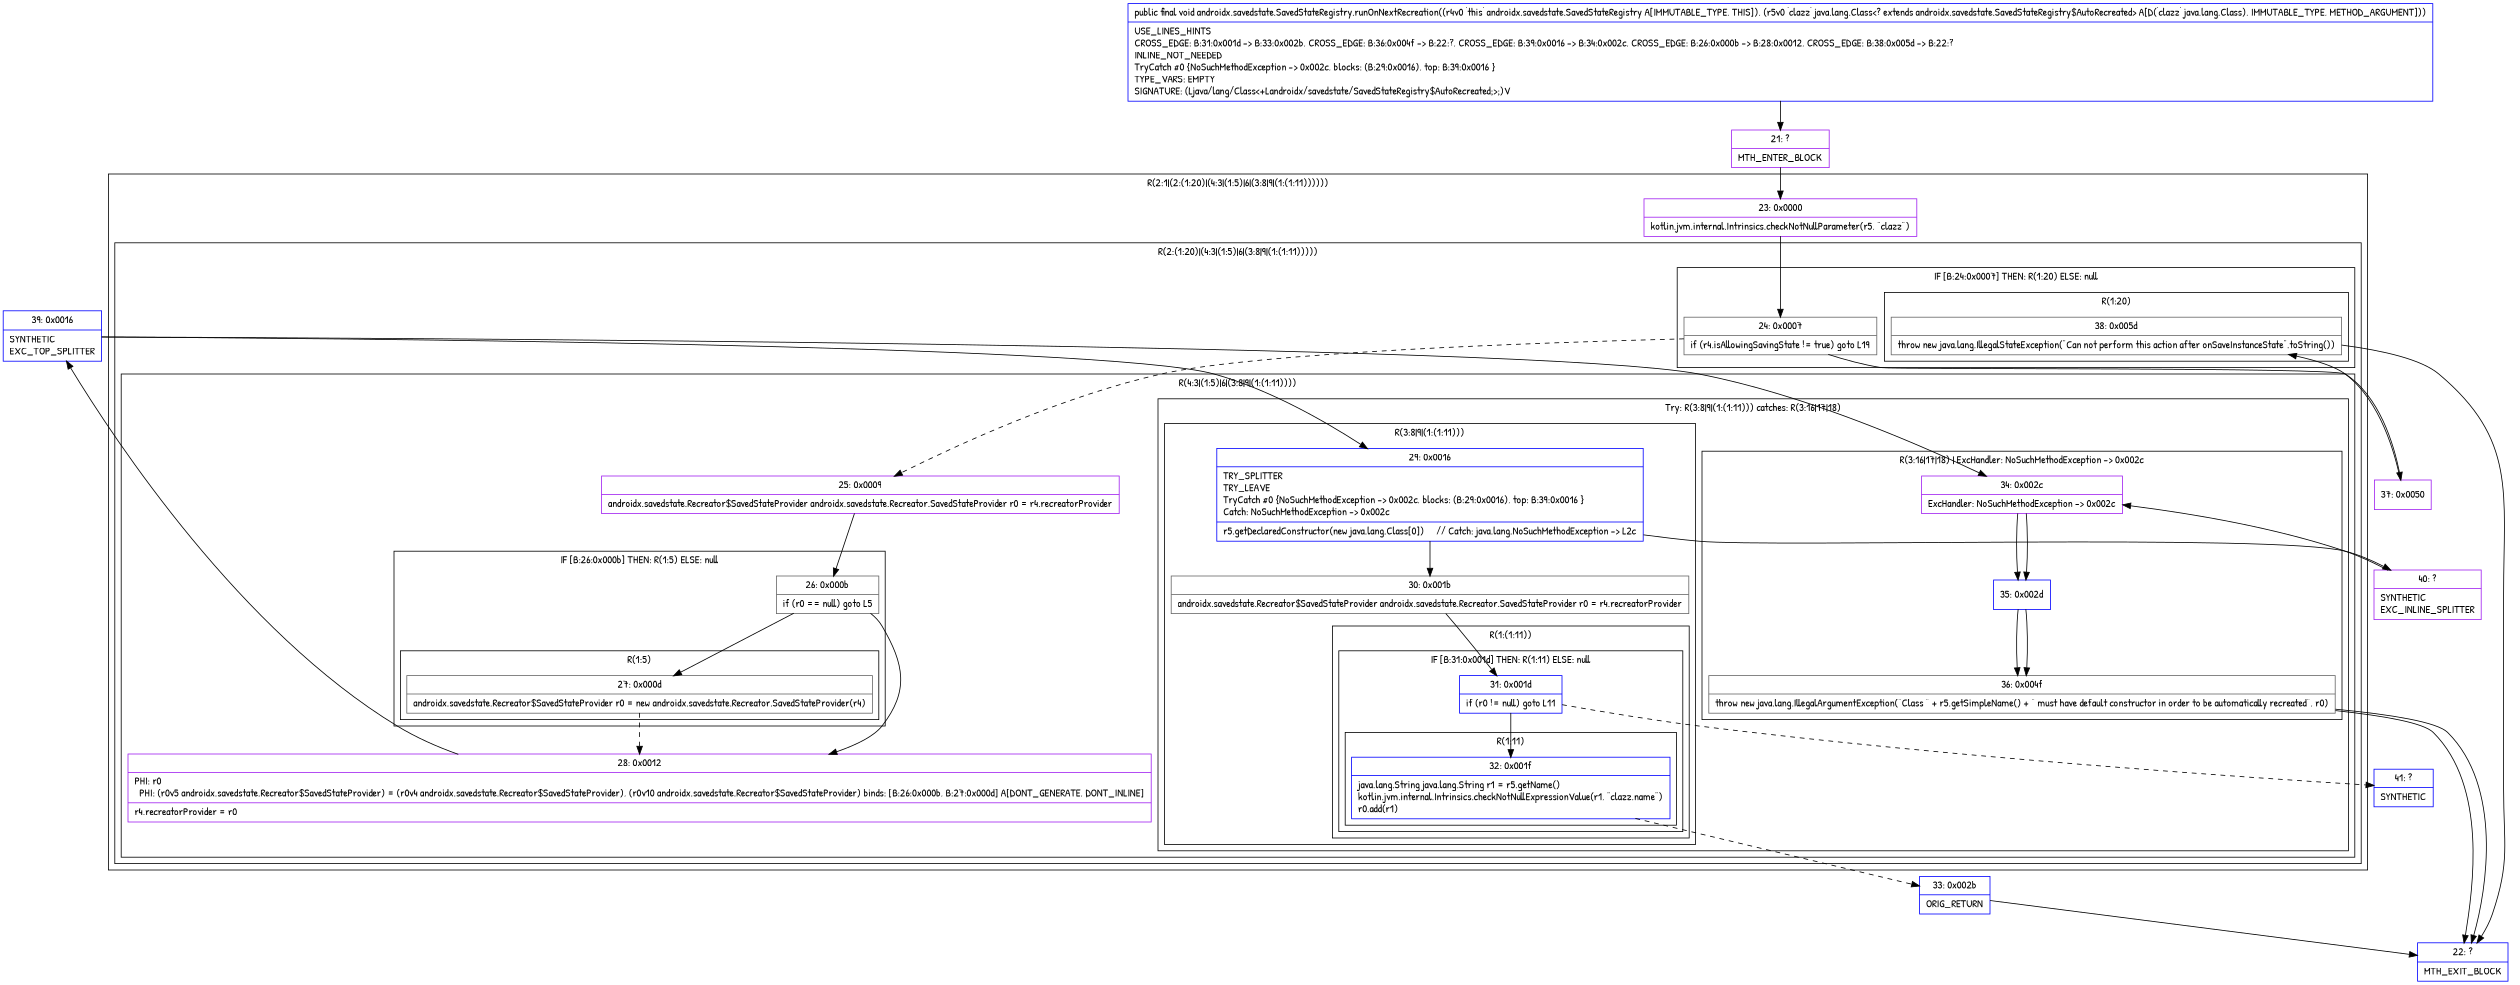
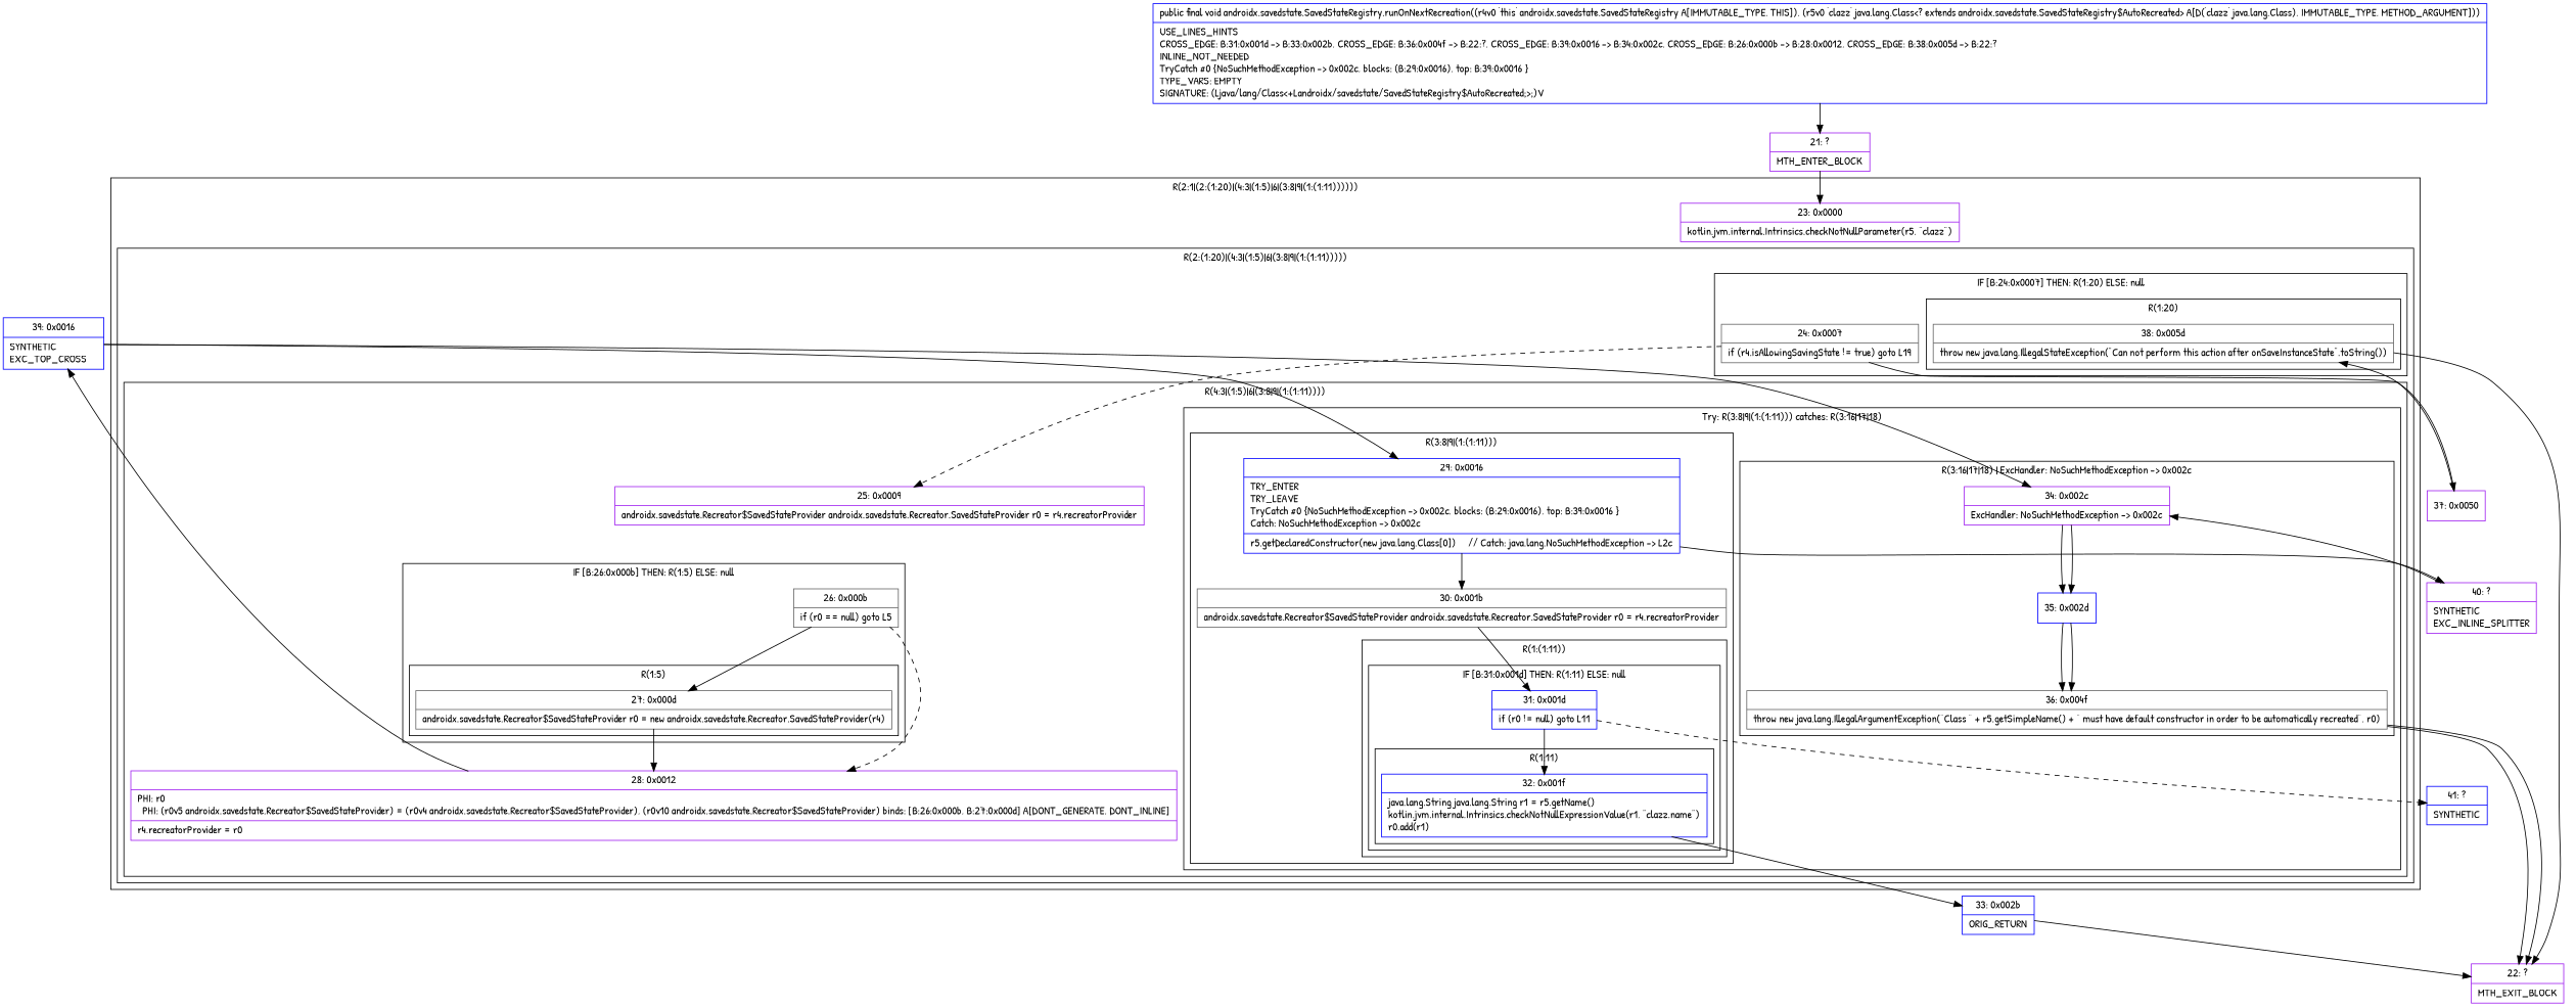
  digraph {
    fontname="Patrick Hand"
    node [color=blue fontname="Patrick Hand" shape=record]
    edge [fontname="Patrick Hand"]
    n1 [color=gray40 label="{38\:\ 0x005d|throw new java.lang.IllegalStateException(\"Can not perform this action after onSaveInstanceState\".toString())\l}"]
    n2 [color=gray40 label="{24\:\ 0x0007|if (r4.isAllowingSavingState != true) goto L19\l}"]
    n3 [color=gray40 label="{27\:\ 0x000d|androidx.savedstate.Recreator$SavedStateProvider r0 = new androidx.savedstate.Recreator.SavedStateProvider(r4)\l}"]
    n4 [color=gray40 label="{26\:\ 0x000b|if (r0 == null) goto L5\l}"]
    n5 [label="{32\:\ 0x001f|java.lang.String java.lang.String r1 = r5.getName()\lkotlin.jvm.internal.Intrinsics.checkNotNullExpressionValue(r1, \"clazz.name\")\lr0.add(r1)\l}"]
    n6 [label="{31\:\ 0x001d|if (r0 != null) goto L11\l}"]
-   n7 [label="{29\:\ 0x0016|TRY_SPLITTER\lTRY_LEAVE\lTryCatch #0 \{NoSuchMethodException \-\> 0x002c, blocks: (B:29:0x0016), top: B:39:0x0016 \}\lCatch: NoSuchMethodException \-\> 0x002c\l|r5.getDeclaredConstructor(new java.lang.Class[0])     \/\/ Catch: java.lang.NoSuchMethodException \-\> L2c\l}"]
+   n7 [label="{29\:\ 0x0016|TRY_ENTER\lTRY_LEAVE\lTryCatch #0 \{NoSuchMethodException \-\> 0x002c, blocks: (B:29:0x0016), top: B:39:0x0016 \}\lCatch: NoSuchMethodException \-\> 0x002c\l|r5.getDeclaredConstructor(new java.lang.Class[0])     \/\/ Catch: java.lang.NoSuchMethodException \-\> L2c\l}"]
    n8 [color=gray40 label="{30\:\ 0x001b|androidx.savedstate.Recreator$SavedStateProvider androidx.savedstate.Recreator.SavedStateProvider r0 = r4.recreatorProvider\l}"]
    n9 [color=purple label="{34\:\ 0x002c|ExcHandler: NoSuchMethodException \-\> 0x002c\l}"]
    n10 [label="{35\:\ 0x002d}"]
    n11 [color=gray40 label="{36\:\ 0x004f|throw new java.lang.IllegalArgumentException(\"Class \" + r5.getSimpleName() + \" must have default constructor in order to be automatically recreated\", r0)\l}"]
    n12 [color=purple label="{25\:\ 0x0009|androidx.savedstate.Recreator$SavedStateProvider androidx.savedstate.Recreator.SavedStateProvider r0 = r4.recreatorProvider\l}"]
    n13 [color=purple label="{28\:\ 0x0012|PHI: r0 \l  PHI: (r0v5 androidx.savedstate.Recreator$SavedStateProvider) = (r0v4 androidx.savedstate.Recreator$SavedStateProvider), (r0v10 androidx.savedstate.Recreator$SavedStateProvider) binds: [B:26:0x000b, B:27:0x000d] A[DONT_GENERATE, DONT_INLINE]\l|r4.recreatorProvider = r0\l}"]
    n14 [color=purple label="{23\:\ 0x0000|kotlin.jvm.internal.Intrinsics.checkNotNullParameter(r5, \"clazz\")\l}"]
-   n15 [label="{22\:\ ?|MTH_EXIT_BLOCK\l}"]
+   n15 [color=purple label="{22\:\ ?|MTH_EXIT_BLOCK\l}"]
    n16 [color=purple label="{37\:\ 0x0050}"]
    n17 [label="{33\:\ 0x002b|ORIG_RETURN\l}"]
    n18 [label="{41\:\ ?|SYNTHETIC\l}"]
    n19 [color=purple label="{40\:\ ?|SYNTHETIC\lEXC_INLINE_SPLITTER\l}"]
-   n20 [label="{39\:\ 0x0016|SYNTHETIC\lEXC_TOP_SPLITTER\l}"]
+   n20 [label="{39\:\ 0x0016|SYNTHETIC\lEXC_TOP_CROSS\l}"]
    n21 [color=purple label="{21\:\ ?|MTH_ENTER_BLOCK\l}"]
    n22 [label="{public final void androidx.savedstate.SavedStateRegistry.runOnNextRecreation((r4v0 'this' androidx.savedstate.SavedStateRegistry A[IMMUTABLE_TYPE, THIS]), (r5v0 'clazz' java.lang.Class\<? extends androidx.savedstate.SavedStateRegistry$AutoRecreated\> A[D('clazz' java.lang.Class), IMMUTABLE_TYPE, METHOD_ARGUMENT]))  | USE_LINES_HINTS\lCROSS_EDGE: B:31:0x001d \-\> B:33:0x002b, CROSS_EDGE: B:36:0x004f \-\> B:22:?, CROSS_EDGE: B:39:0x0016 \-\> B:34:0x002c, CROSS_EDGE: B:26:0x000b \-\> B:28:0x0012, CROSS_EDGE: B:38:0x005d \-\> B:22:?\lINLINE_NOT_NEEDED\lTryCatch #0 \{NoSuchMethodException \-\> 0x002c, blocks: (B:29:0x0016), top: B:39:0x0016 \}\lTYPE_VARS: EMPTY\lSIGNATURE: (Ljava\/lang\/Class\<+Landroidx\/savedstate\/SavedStateRegistry$AutoRecreated;\>;)V\l}"]
    subgraph cluster_1 {
      label="R(2:1|(2:(1:20)|(4:3|(1:5)|6|(3:8|9|(1:(1:11))))))"
      n14
      subgraph cluster_2 {
        label="R(2:(1:20)|(4:3|(1:5)|6|(3:8|9|(1:(1:11)))))"
        subgraph cluster_3 {
          label="IF [B:24:0x0007] THEN: R(1:20) ELSE: null"
          n2
          subgraph cluster_4 {
            label="R(1:20)"
            n1
          }
        }
        subgraph cluster_5 {
          label="R(4:3|(1:5)|6|(3:8|9|(1:(1:11))))"
          n12
          n13
          subgraph cluster_6 {
            label="IF [B:26:0x000b] THEN: R(1:5) ELSE: null"
            n4
            subgraph cluster_7 {
              label="R(1:5)"
              n3
            }
          }
          subgraph cluster_8 {
            label="Try: R(3:8|9|(1:(1:11))) catches: R(3:16|17|18)"
            subgraph cluster_9 {
              label="R(3:8|9|(1:(1:11)))"
              n7
              n8
              subgraph cluster_10 {
                label="R(1:(1:11))"
                subgraph cluster_11 {
                  label="IF [B:31:0x001d] THEN: R(1:11) ELSE: null"
                  n6
                  subgraph cluster_12 {
                    label="R(1:11)"
                    n5
                  }
                }
              }
            }
            subgraph cluster_13 {
              label="R(3:16|17|18) | ExcHandler: NoSuchMethodException \-\> 0x002c\l"
              n9
              n10
              n11
            }
          }
        }
      }
    }
    subgraph cluster_14 {
      label="R(3:16|17|18) | ExcHandler: NoSuchMethodException \-\> 0x002c\l"
    }
    n1 -> n15
    n2 -> n12 [style=dashed]
    n2 -> n16
-   n3 -> n13 [style=dashed]
+   n3 -> n13
    n4 -> n3
-   n4 -> n13 [style=solid]
-   n5 -> n17 [style=dashed]
+   n4 -> n13 [style=dashed]
+   n5 -> n17
    n6 -> n5
    n6 -> n18 [style=dashed]
    n7 -> n8
    n7 -> n19
    n8 -> n6
    n9 -> n10
    n9 -> n10
    n10 -> n11
    n10 -> n11
    n11 -> n15
    n11 -> n15
-   n12 -> n4
    n13 -> n20
-   n14 -> n2
    n16 -> n1
    n17 -> n15
    n19 -> n9
    n20 -> n7
    n20 -> n9
    n21 -> n14
    n22 -> n21
  }
